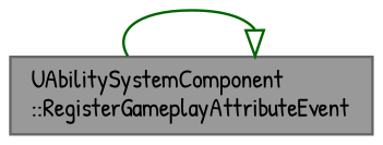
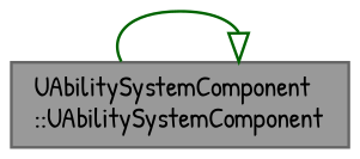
  digraph {
    rankdir=LR
    fontname="Patrick Hand"
-   n1 [color=gray40 fillcolor=grey60 fontcolor=black fontname="Patrick Hand" fontsize=10 height=0.2 label="UAbilitySystemComponent\l::RegisterGameplayAttributeEvent" shape=box style=filled width=0.4]
+   n1 [color=gray40 fillcolor=grey60 fontcolor=black fontname="Patrick Hand" fontsize=10 height=0.2 label="UAbilitySystemComponent\l::UAbilitySystemComponent" shape=box style=filled width=0.4]
    n1 -> n1 [color=darkgreen fontname="Patrick Hand" fontsize=10 labelfontname=Helvetica labelfontsize=10 style=solid arrowhead=onormal]
  }
